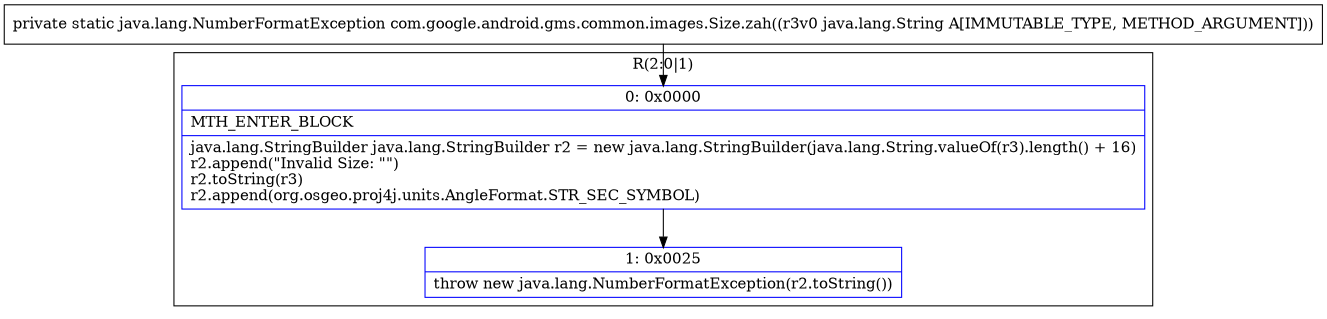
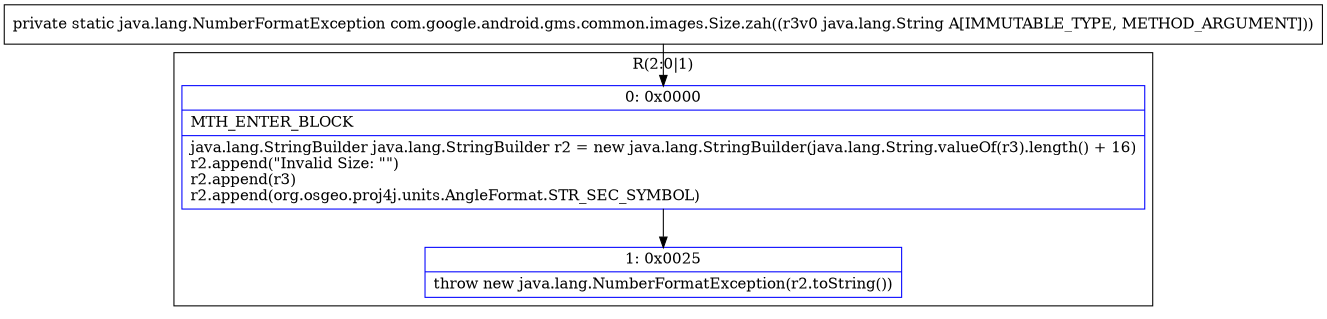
  digraph {
    node [color=blue shape=record]
-   n1 [label="{0\:\ 0x0000|MTH_ENTER_BLOCK\l|java.lang.StringBuilder java.lang.StringBuilder r2 = new java.lang.StringBuilder(java.lang.String.valueOf(r3).length() + 16)\lr2.append(\"Invalid Size: \"\")\lr2.toString(r3)\lr2.append(org.osgeo.proj4j.units.AngleFormat.STR_SEC_SYMBOL)\l}"]
+   n1 [label="{0\:\ 0x0000|MTH_ENTER_BLOCK\l|java.lang.StringBuilder java.lang.StringBuilder r2 = new java.lang.StringBuilder(java.lang.String.valueOf(r3).length() + 16)\lr2.append(\"Invalid Size: \"\")\lr2.append(r3)\lr2.append(org.osgeo.proj4j.units.AngleFormat.STR_SEC_SYMBOL)\l}"]
    n2 [label="{1\:\ 0x0025|throw new java.lang.NumberFormatException(r2.toString())\l}"]
    n3 [label="{private static java.lang.NumberFormatException com.google.android.gms.common.images.Size.zah((r3v0 java.lang.String A[IMMUTABLE_TYPE, METHOD_ARGUMENT])) }" color=""]
    subgraph cluster_1 {
      label="R(2:0|1)"
      n1
      n2
    }
    n1 -> n2
    n3 -> n1
  }
